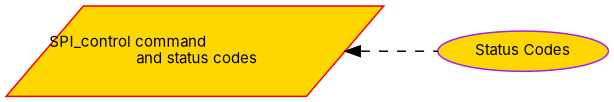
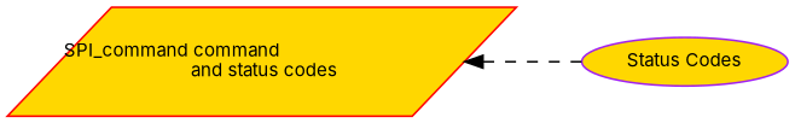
  digraph {
    rankdir=LR
    fontname=Inter
    node [fillcolor=gold fontname=Inter fontsize=10 style=filled]
    n1 [color=purple fontcolor=black height=0.2 label="Status Codes" shape=ellipse width=0.4]
-   n2 [color=red height=0.2 label="SPI_control command\l and status codes" shape=parallelogram width=0.4]
+   n2 [color=red height=0.2 label="SPI_command command\l and status codes" shape=parallelogram width=0.4]
    n2 -> n1 [dir=back fontname=Inter fontsize=10 labelfontname=Helvetica labelfontsize=10 shape=plaintext style=dashed]
  }
